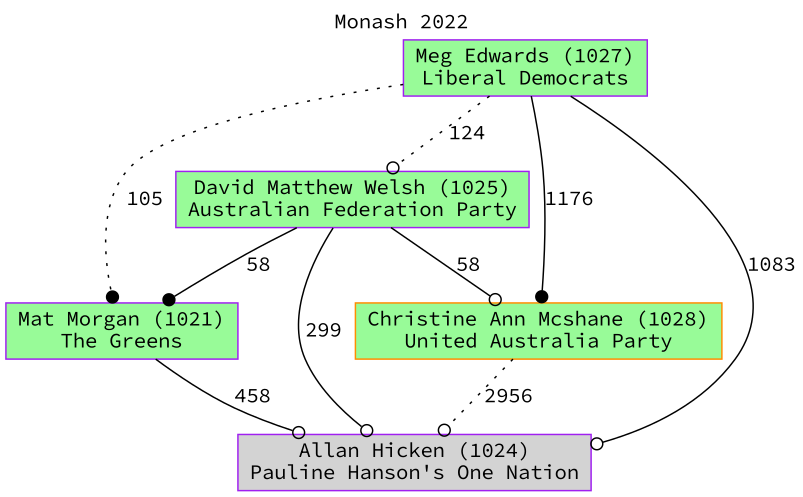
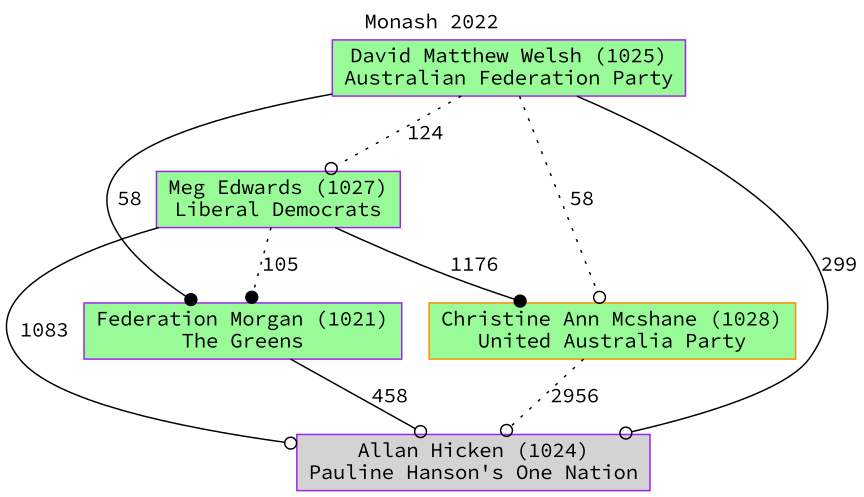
  digraph {
    fontname="Source Code Pro"
    label="Monash 2022"
    labelloc=t
    mclimit=10
    node [color=purple fillcolor=palegreen fontname="Source Code Pro" shape=box style=filled]
    edge [arrowhead=odot fontname="Source Code Pro" style=solid]
    n1 [fillcolor=lightgrey label="Allan Hicken (1024)\nPauline Hanson's One Nation"]
-   n2 [label="Mat Morgan (1021)\nThe Greens"]
+   n2 [label="Federation Morgan (1021)\nThe Greens"]
    n3 [color=darkorange label="Christine Ann Mcshane (1028)\nUnited Australia Party"]
    n4 [label="Meg Edwards (1027)\nLiberal Democrats"]
    n5 [label="David Matthew Welsh (1025)\nAustralian Federation Party"]
    n2 -> n1 [label=458]
    n3 -> n1 [label=2956 style=dotted]
    n4 -> n1 [label=1083]
    n4 -> n2 [arrowhead=dot label=105 style=dotted]
    n4 -> n3 [arrowhead=dot label=1176]
    n5 -> n1 [label=299]
    n5 -> n2 [arrowhead=dot label=58]
-   n5 -> n3 [label=58]
-   n4 -> n5 [label=124 style=dotted]
+   n5 -> n3 [label=58 style=dotted]
+   n5 -> n4 [label=124 style=dotted]
  }
